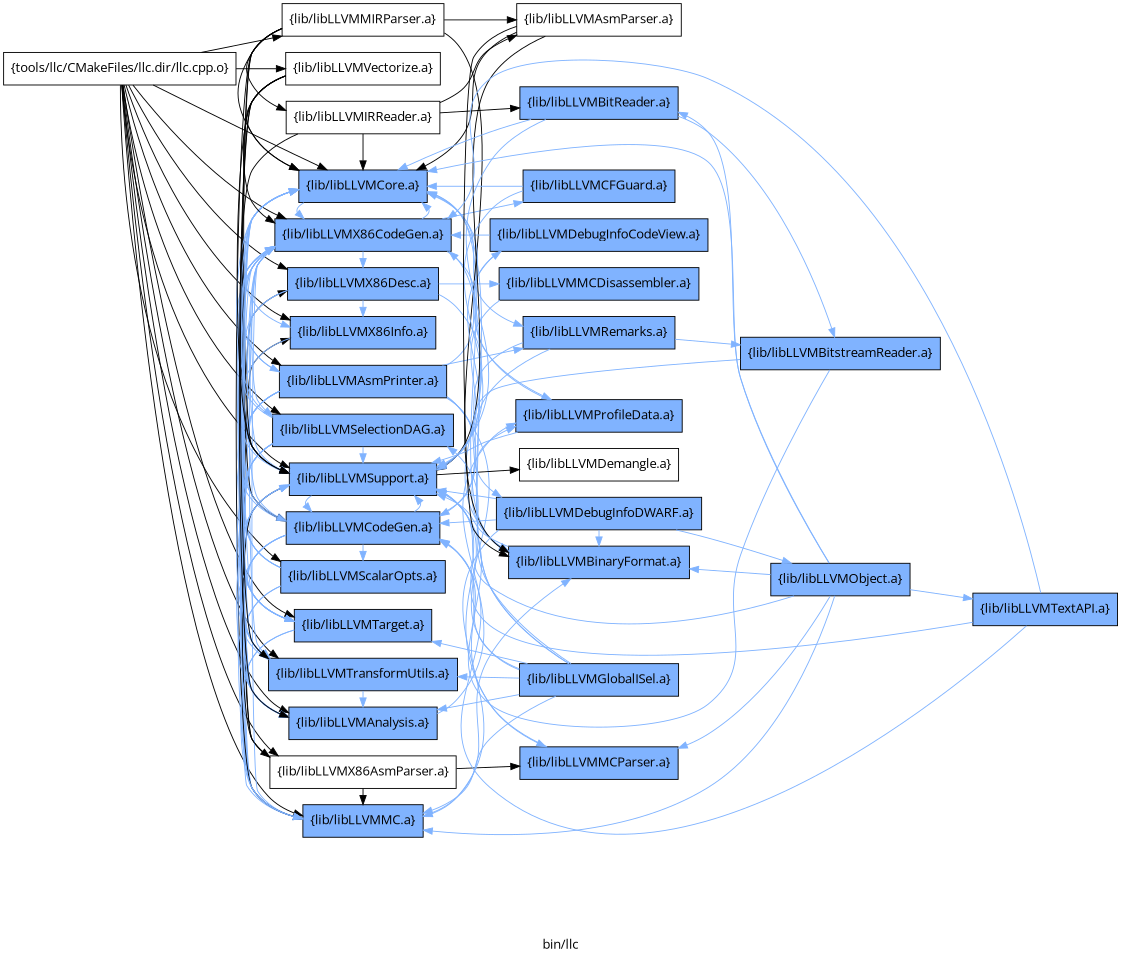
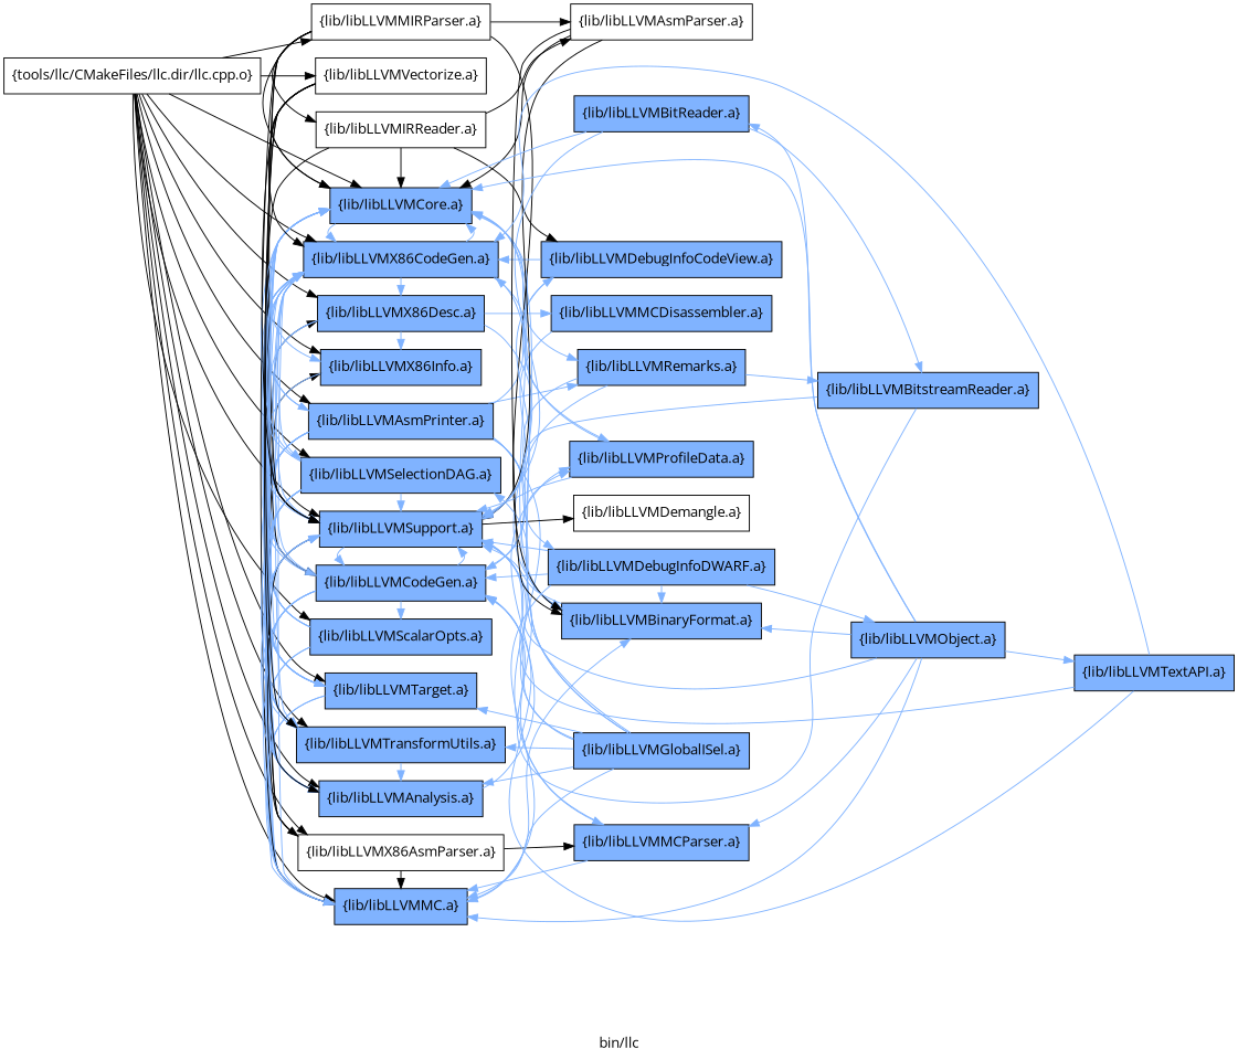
  digraph {
    fontname="Open Sans"
    label="bin/llc"
    rankdir=LR
    node [fontname="Open Sans" group=1 shape=box fillcolor="0.600000 0.5 1" style=filled]
    edge [fontname="Open Sans" color="0.600000 0.5 1"]
    n1 [group=0 label="{tools/llc/CMakeFiles/llc.dir/llc.cpp.o}" fillcolor="" style=""]
    n2 [group=0 label="{lib/libLLVMX86AsmParser.a}" fillcolor="" style=""]
    n3 [label="{lib/libLLVMX86CodeGen.a}"]
    n4 [label="{lib/libLLVMX86Desc.a}"]
    n5 [label="{lib/libLLVMX86Info.a}"]
    n6 [label="{lib/libLLVMAnalysis.a}"]
    n7 [label="{lib/libLLVMCodeGen.a}"]
    n8 [label="{lib/libLLVMAsmPrinter.a}"]
    n9 [label="{lib/libLLVMCore.a}"]
    n10 [group=0 label="{lib/libLLVMIRReader.a}" fillcolor="" style=""]
    n11 [label="{lib/libLLVMMC.a}"]
    n12 [group=0 label="{lib/libLLVMMIRParser.a}" fillcolor="" style=""]
    n13 [label="{lib/libLLVMScalarOpts.a}"]
    n14 [label="{lib/libLLVMSelectionDAG.a}"]
    n15 [label="{lib/libLLVMSupport.a}"]
    n16 [label="{lib/libLLVMTarget.a}"]
    n17 [label="{lib/libLLVMTransformUtils.a}"]
    n18 [group=0 label="{lib/libLLVMVectorize.a}" fillcolor="" style=""]
    n19 [label="{lib/libLLVMMCParser.a}"]
    n20 [label="{lib/libLLVMGlobalISel.a}"]
-   n21 [label="{lib/libLLVMCFGuard.a}"]
    n22 [label="{lib/libLLVMProfileData.a}"]
    n23 [label="{lib/libLLVMMCDisassembler.a}"]
    n24 [label="{lib/libLLVMBinaryFormat.a}"]
    n25 [label="{lib/libLLVMRemarks.a}"]
    n26 [label="{lib/libLLVMDebugInfoDWARF.a}"]
    n27 [label="{lib/libLLVMDebugInfoCodeView.a}"]
    n28 [group=0 label="{lib/libLLVMAsmParser.a}" fillcolor="" style=""]
    n29 [label="{lib/libLLVMBitReader.a}"]
    n30 [group=0 label="{lib/libLLVMDemangle.a}" fillcolor="" style=""]
    n31 [label="{lib/libLLVMBitstreamReader.a}"]
    n32 [label="{lib/libLLVMObject.a}"]
    n33 [label="{lib/libLLVMTextAPI.a}"]
    subgraph sub_1 {
      rank=same
      n1
    }
    subgraph sub_2 {
      rank=same
      n2
      n3
      n4
      n5
      n6
      n7
      n8
      n9
      n10
      n11
      n12
      n13
      n14
      n15
      n16
      n17
      n18
    }
    subgraph sub_3 {
      rank=same
      n19
      n20
-     n21
      n22
      n23
      n24
      n25
      n26
      n27
      n28
      n29
      n30
    }
    subgraph sub_4 {
      rank=same
      n31
      n32
    }
    n1 -> n2 [color=""]
    n1 -> n3 [color=""]
    n1 -> n4 [color=""]
    n1 -> n5 [color=""]
    n1 -> n6 [color=""]
    n1 -> n8 [color=""]
    n1 -> n9 [color=""]
    n1 -> n11 [color=""]
    n1 -> n12 [color=""]
    n1 -> n13 [color=""]
    n1 -> n14 [color=""]
    n1 -> n15 [color=""]
    n1 -> n16 [color=""]
    n1 -> n17 [color=""]
    n1 -> n18 [color=""]
    n2 -> n4 [color=""]
    n2 -> n5 [color=""]
    n2 -> n11 [color=""]
    n2 -> n19 [color=""]
    n3 -> n4
    n3 -> n5
    n3 -> n7
    n3 -> n8
    n3 -> n9
    n3 -> n11
    n3 -> n14
    n3 -> n15
    n3 -> n16
    n3 -> n17
-   n3 -> n21
    n3 -> n22
    n4 -> n5
    n4 -> n11
    n4 -> n15
    n4 -> n23
    n4 -> n24
    n5 -> n15
    n6 -> n3
    n6 -> n9
    n6 -> n15
    n6 -> n22
    n7 -> n3
    n7 -> n6
    n7 -> n9
    n7 -> n11
    n7 -> n13
    n7 -> n15
    n7 -> n16
    n7 -> n17
    n7 -> n22
    n8 -> n6
    n8 -> n7
    n8 -> n9
    n8 -> n11
    n8 -> n15
    n8 -> n16
    n8 -> n19
    n8 -> n24
    n8 -> n25
    n8 -> n26
    n8 -> n27
    n9 -> n3
    n9 -> n11
    n9 -> n15
    n9 -> n24
    n9 -> n25
    n10 -> n9 [color=""]
    n10 -> n15 [color=""]
    n10 -> n28 [color=""]
-   n10 -> n29 [color=""]
+   n10 -> n27 [color=""]
    n11 -> n3
    n11 -> n15
    n11 -> n24
    n12 -> n7 [color=""]
    n12 -> n9 [color=""]
    n12 -> n10 [color=""]
    n12 -> n11 [color=""]
    n12 -> n15 [color=""]
    n12 -> n24 [color=""]
    n12 -> n28 [color=""]
    n13 -> n3
    n13 -> n6
    n13 -> n9
    n13 -> n15
    n13 -> n17
    n14 -> n3
    n14 -> n6
    n14 -> n7
    n14 -> n9
    n14 -> n11
    n14 -> n15
    n14 -> n16
    n14 -> n17
    n15 -> n2 [color=""]
    n15 -> n3
    n15 -> n7
    n15 -> n30 [color=""]
    n16 -> n6
    n16 -> n9
    n16 -> n11
    n16 -> n15
    n17 -> n3
    n17 -> n6
    n17 -> n9
    n17 -> n15
    n18 -> n3 [color=""]
    n18 -> n6 [color=""]
    n18 -> n9 [color=""]
    n18 -> n15 [color=""]
    n18 -> n17 [color=""]
+   n19 -> n11
    n19 -> n15
    n20 -> n3
    n20 -> n6
    n20 -> n7
    n20 -> n9
    n20 -> n11
    n20 -> n14
    n20 -> n15
    n20 -> n16
    n20 -> n17
-   n21 -> n9
-   n21 -> n15
    n22 -> n9
    n22 -> n15
    n23 -> n15
    n24 -> n15
    n25 -> n7
    n25 -> n15
    n25 -> n31
    n26 -> n7
    n26 -> n11
    n26 -> n15
    n26 -> n24
    n26 -> n32
    n27 -> n3
    n27 -> n15
    n28 -> n9 [color=""]
    n28 -> n15 [color=""]
    n28 -> n24 [color=""]
    n29 -> n9
    n29 -> n15
    n29 -> n31
    n31 -> n7
    n31 -> n15
    n32 -> n9
    n32 -> n11
    n32 -> n15
    n32 -> n19
    n32 -> n24
    n32 -> n29
    n32 -> n33
    n33 -> n3
    n33 -> n7
    n33 -> n15
  }
